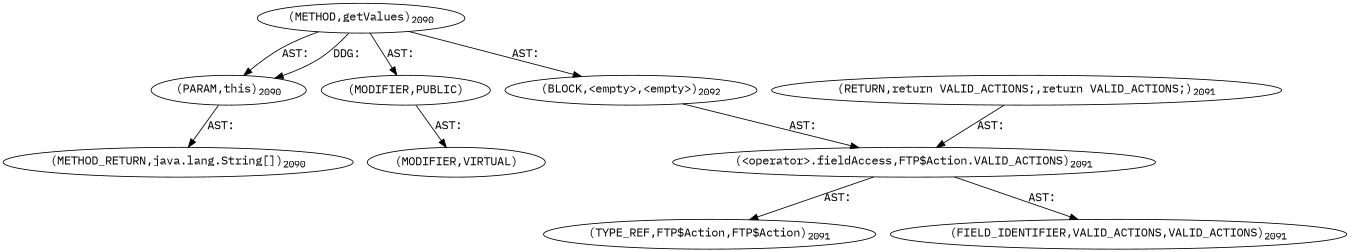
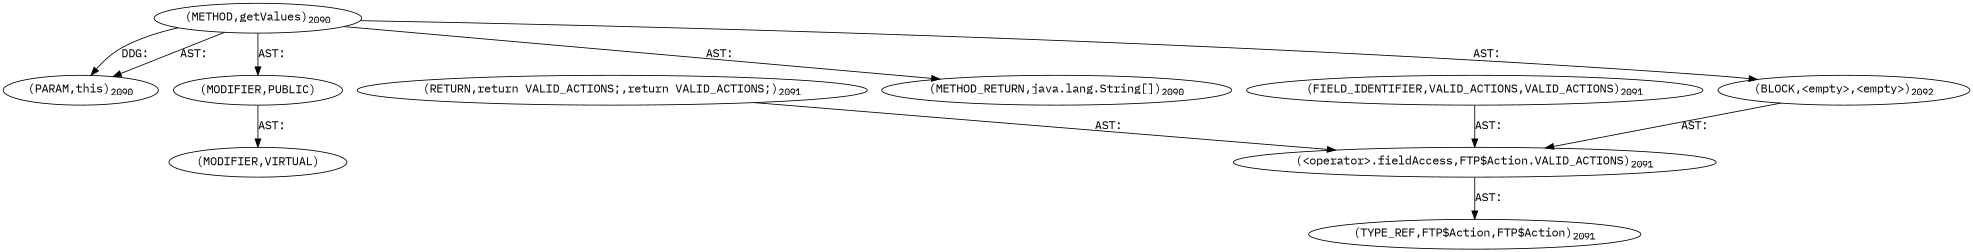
  digraph {
    fontname="IBM Plex Mono"
    node [fontname="IBM Plex Mono"]
    edge [fontname="IBM Plex Mono"]
    n1 [label=<(METHOD,getValues)<SUB>2090</SUB>>]
    n2 [label=<(PARAM,this)<SUB>2090</SUB>>]
    n3 [label=<(BLOCK,&lt;empty&gt;,&lt;empty&gt;)<SUB>2092</SUB>>]
    n4 [label=<(MODIFIER,PUBLIC)>]
    n5 [label=<(METHOD_RETURN,java.lang.String[])<SUB>2090</SUB>>]
    n6 [label=<(&lt;operator&gt;.fieldAccess,FTP$Action.VALID_ACTIONS)<SUB>2091</SUB>>]
    n7 [label=<(MODIFIER,VIRTUAL)>]
    n8 [label=<(RETURN,return VALID_ACTIONS;,return VALID_ACTIONS;)<SUB>2091</SUB>>]
    n9 [label=<(TYPE_REF,FTP$Action,FTP$Action)<SUB>2091</SUB>>]
    n10 [label=<(FIELD_IDENTIFIER,VALID_ACTIONS,VALID_ACTIONS)<SUB>2091</SUB>>]
    n1 -> n2 [label="AST: "]
    n1 -> n2 [label="DDG: "]
    n1 -> n3 [label="AST: "]
    n1 -> n4 [label="AST: "]
-   n2 -> n5 [label="AST: "]
+   n1 -> n5 [label="AST: "]
    n3 -> n6 [label="AST: "]
    n4 -> n7 [label="AST: "]
    n6 -> n9 [label="AST: "]
-   n6 -> n10 [label="AST: "]
+   n10 -> n6 [label="AST: "]
    n8 -> n6 [label="AST: "]
  }
